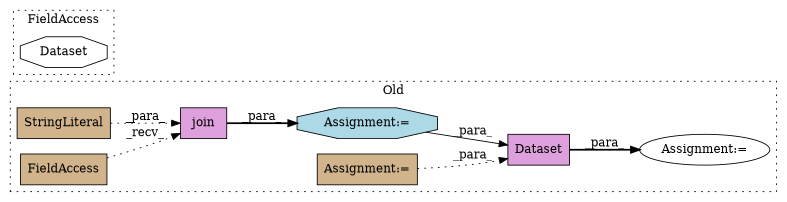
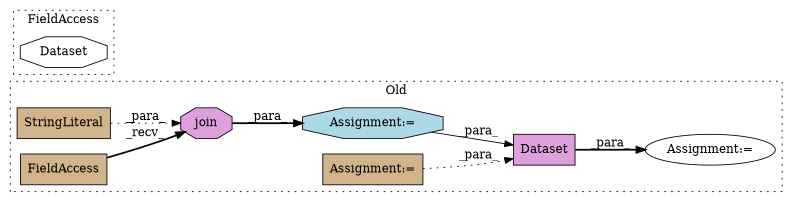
  digraph {
    rankdir=LR
    node [a=32 fillcolor=tan l=1 shape=box style=filled]
    edge [style=dotted]
-   n1 [fillcolor=plum l="5,1" label=join s="2014,2038"]
+   n1 [fillcolor=plum l="5,1" label=join s="2014,2038" shape=octagon]
    n2 [fillcolor=plum l="8,1" label=Dataset s="2983,3061"]
    n3 [a=45 l=10 label=StringLiteral s=2028]
    n4 [a=22 l=7 label=FieldAccess s=2006]
    n5 [a=7 label="Assignment:=" s=2056]
    n6 [a=7 fillcolor=lightblue label="Assignment:=" s=2005 shape=octagon]
    n7 [a=7 fillcolor=white label="Assignment:=" s=3240 shape=ellipse]
    n8 [fillcolor=white l="8,1" label=Dataset s="2209,2230" shape=octagon]
    subgraph cluster_1 {
      label=Old
      style=dotted
      n1
      n2
      n3
      n4
      n5
      n6
      n7
    }
    subgraph cluster_2 {
      label=FieldAccess
      style=dotted
      n8
    }
    n1 -> n6 [label=_para_ style=bold]
    n2 -> n7 [label=_para_ style=bold]
    n3 -> n1 [label=_para_]
-   n4 -> n1 [label=_recv_]
+   n4 -> n1 [label=_recv_ style=bold]
    n5 -> n2 [label=_para_]
    n6 -> n2 [label=_para_ style=solid]
  }
